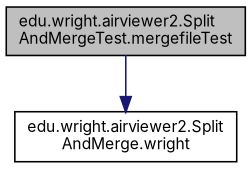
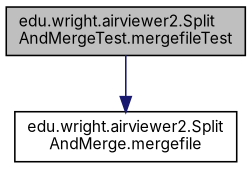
  digraph {
    rankdir=TB
    fontname=Inter
    node [color=black fontname=Inter fontsize=10 shape=record style=filled]
    n1 [fillcolor=grey75 fontcolor=black height=0.2 label="edu.wright.airviewer2.Split\lAndMergeTest.mergefileTest" width=0.4]
-   n2 [fillcolor=white height=0.2 label="edu.wright.airviewer2.Split\lAndMerge.wright" width=0.4]
+   n2 [fillcolor=white height=0.2 label="edu.wright.airviewer2.Split\lAndMerge.mergefile" width=0.4]
    n1 -> n2 [color=midnightblue fontname=Inter fontsize=10 labelfontname=Helvetica labelfontsize=10 style=solid]
  }
